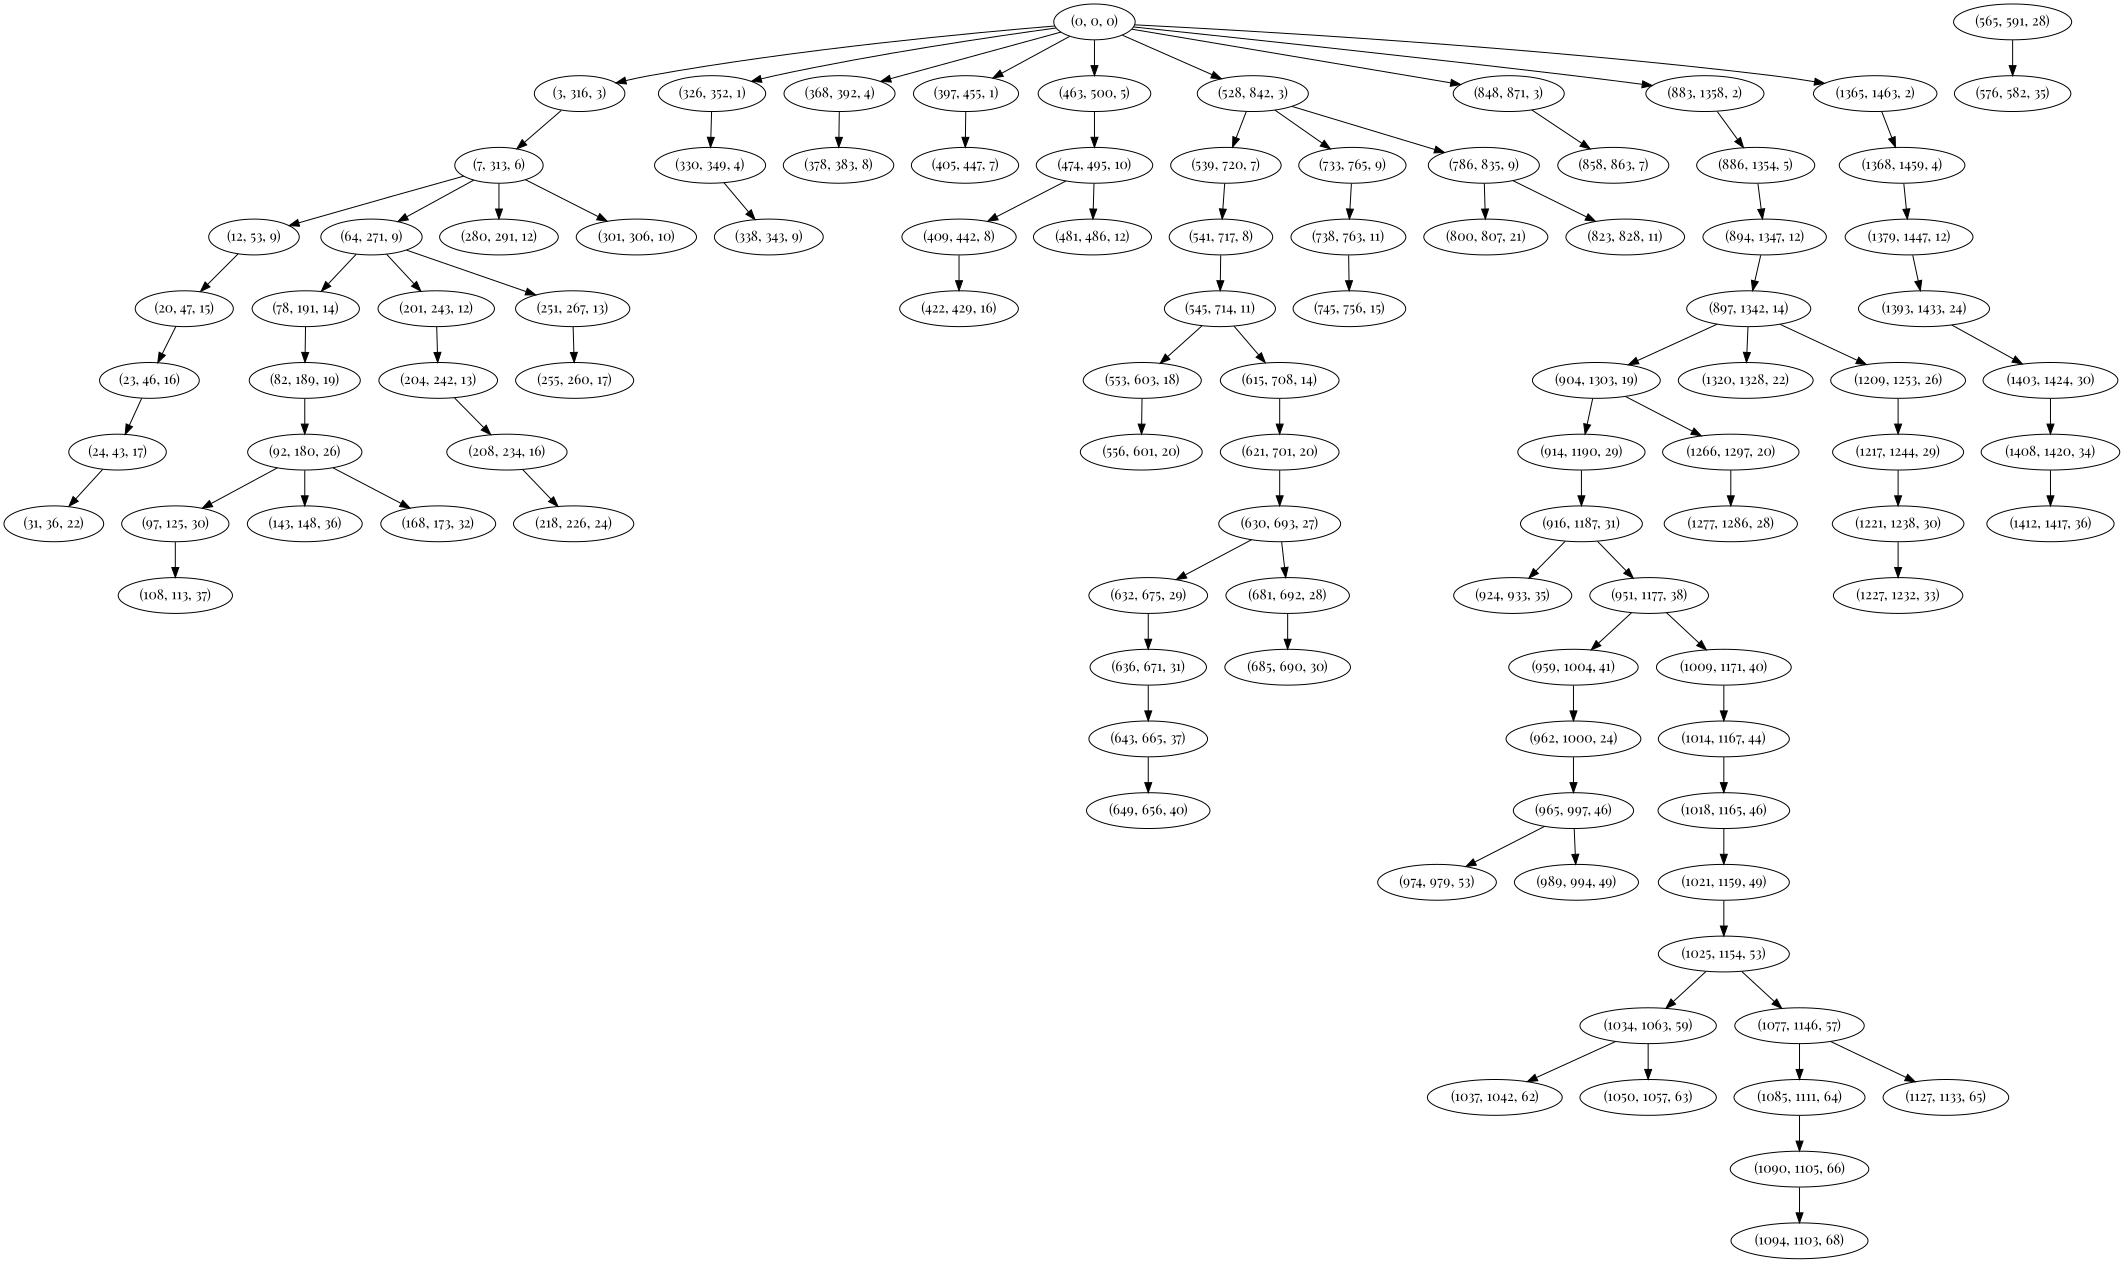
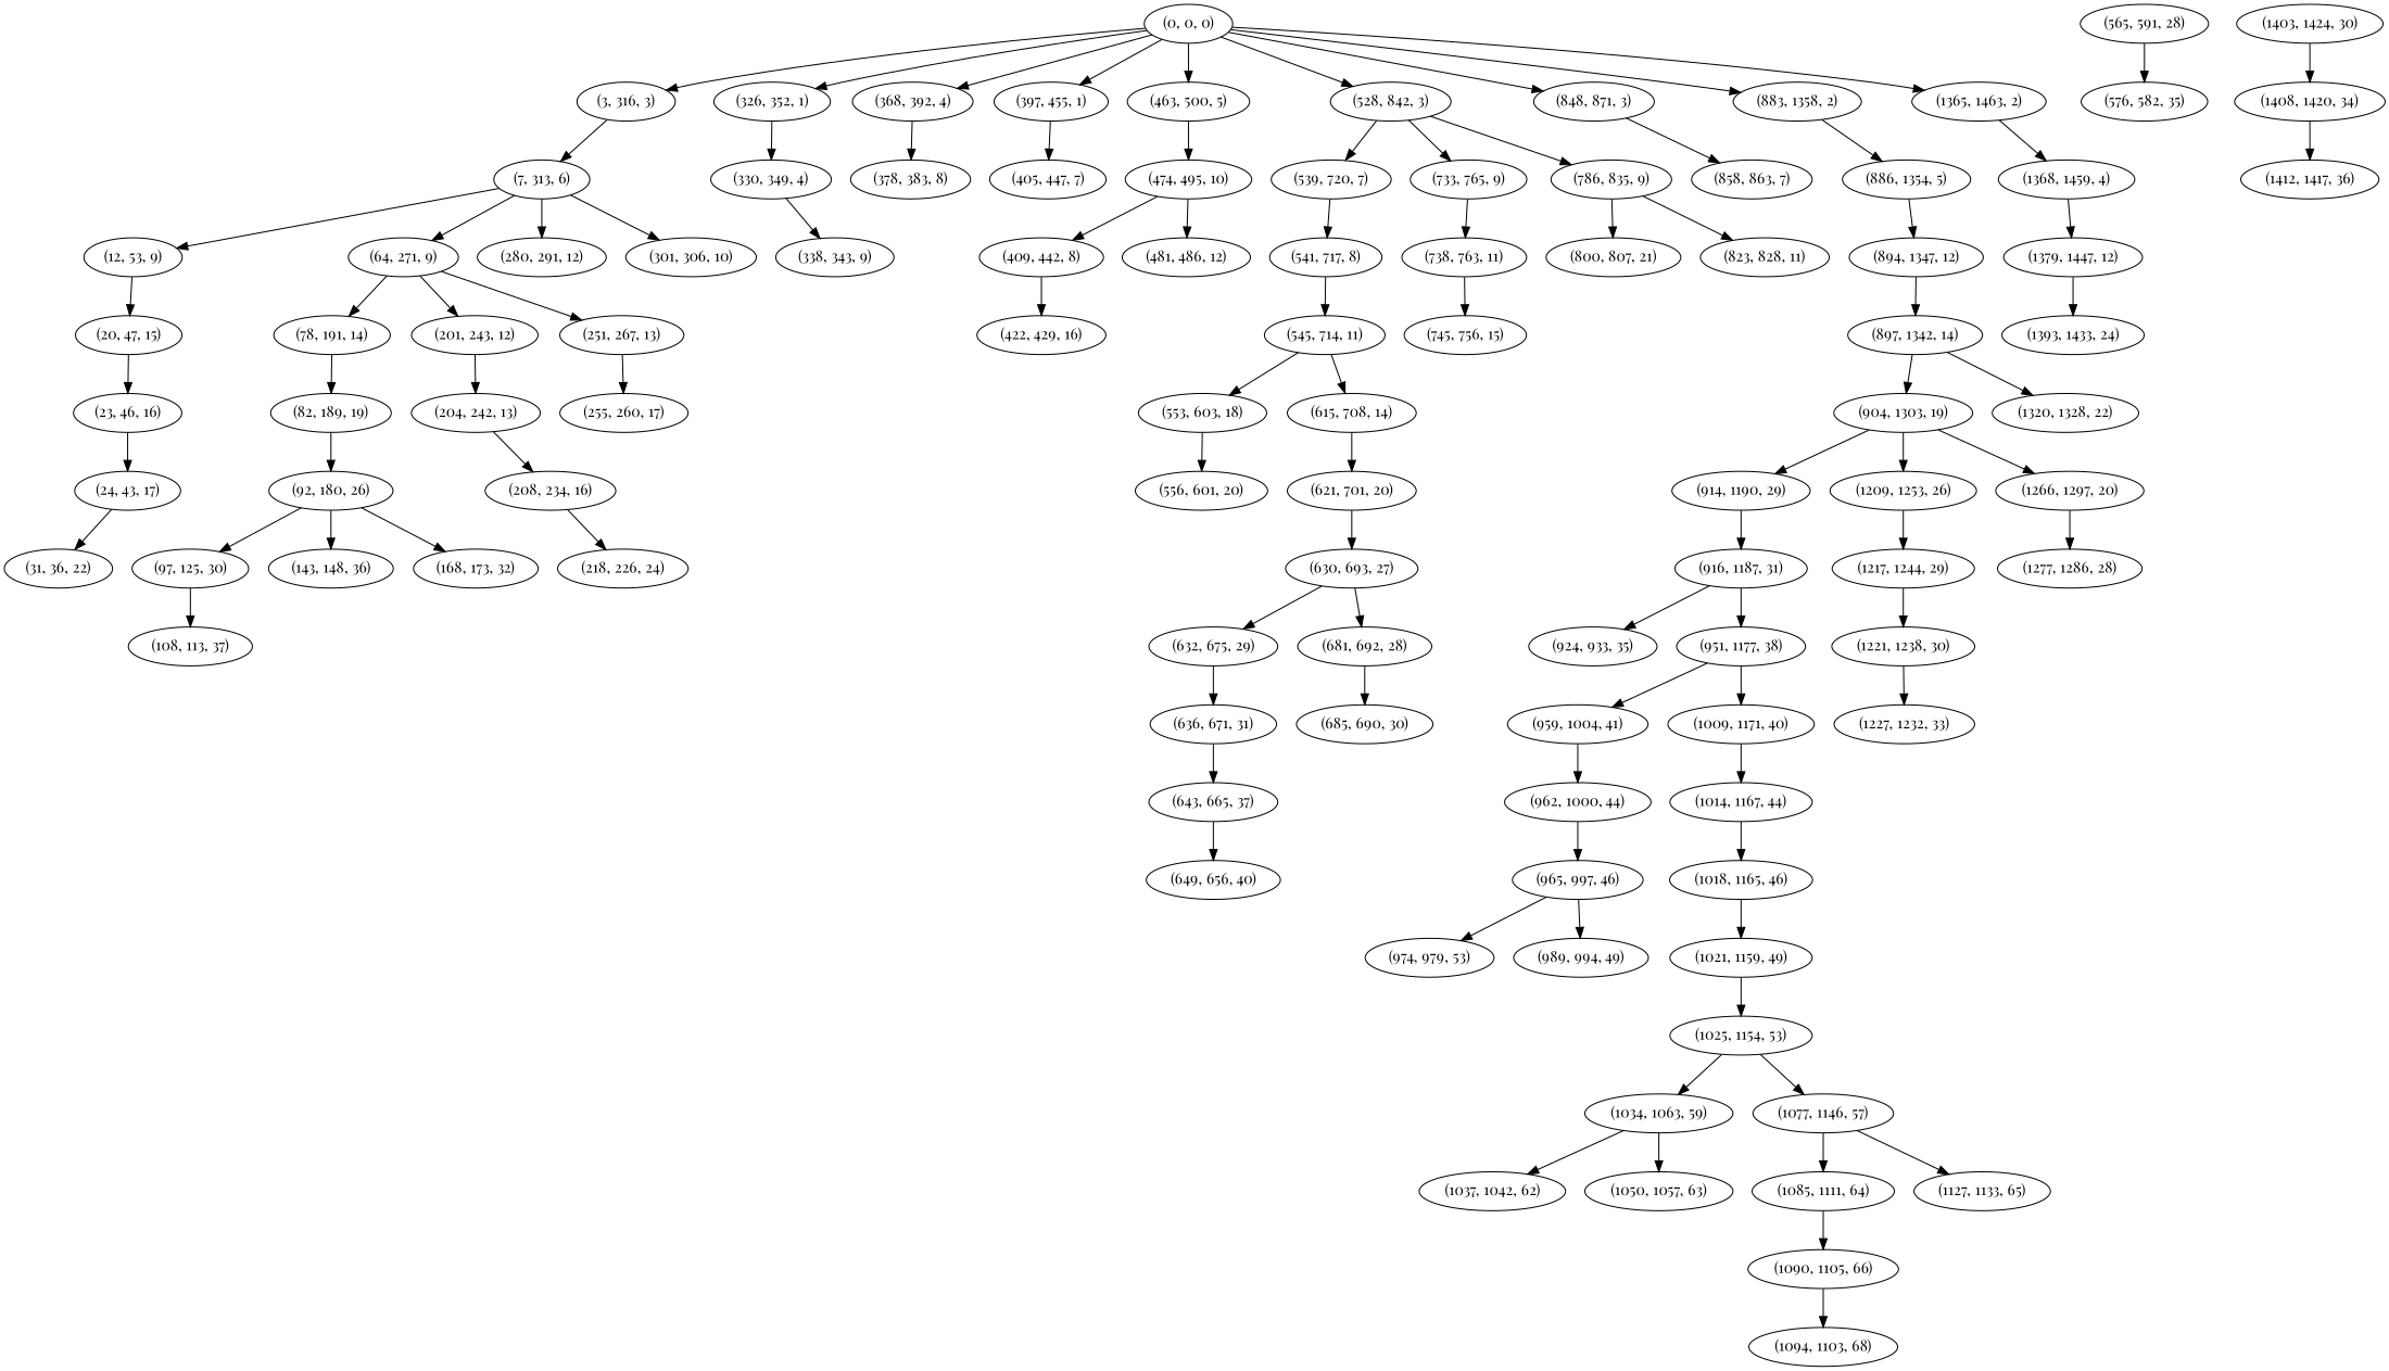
  digraph {
    fontname="Playfair Display"
    node [fontname="Playfair Display"]
    edge [fontname="Playfair Display"]
    "(0, 0, 0)"
    "(3, 316, 3)"
    "(326, 352, 1)"
    "(368, 392, 4)"
    "(397, 455, 1)"
    "(463, 500, 5)"
    "(528, 842, 3)"
    "(848, 871, 3)"
    "(883, 1358, 2)"
    "(1365, 1463, 2)"
    "(7, 313, 6)"
    "(330, 349, 4)"
    "(378, 383, 8)"
    "(405, 447, 7)"
    "(474, 495, 10)"
    "(539, 720, 7)"
    "(733, 765, 9)"
    "(786, 835, 9)"
    "(858, 863, 7)"
    "(886, 1354, 5)"
    "(1368, 1459, 4)"
    "(12, 53, 9)"
    "(64, 271, 9)"
    "(280, 291, 12)"
    "(301, 306, 10)"
    "(20, 47, 15)"
    n27 [label="(78, 191, 14)"]
    "(201, 243, 12)"
    "(251, 267, 13)"
    "(23, 46, 16)"
    "(24, 43, 17)"
    "(31, 36, 22)"
    "(82, 189, 19)"
    "(204, 242, 13)"
    "(255, 260, 17)"
    "(92, 180, 26)"
    "(97, 125, 30)"
    "(143, 148, 36)"
    "(168, 173, 32)"
    "(108, 113, 37)"
    "(208, 234, 16)"
    "(218, 226, 24)"
    "(338, 343, 9)"
    "(409, 442, 8)"
    "(422, 429, 16)"
    "(481, 486, 12)"
    "(541, 717, 8)"
    "(738, 763, 11)"
    "(800, 807, 21)"
    "(823, 828, 11)"
    "(545, 714, 11)"
    "(553, 603, 18)"
    "(615, 708, 14)"
    "(556, 601, 20)"
    "(621, 701, 20)"
    "(565, 591, 28)"
    "(576, 582, 35)"
    "(630, 693, 27)"
    "(632, 675, 29)"
    "(681, 692, 28)"
    "(636, 671, 31)"
    "(685, 690, 30)"
    "(643, 665, 37)"
    "(649, 656, 40)"
    "(745, 756, 15)"
    "(894, 1347, 12)"
    "(897, 1342, 14)"
    "(904, 1303, 19)"
    "(1320, 1328, 22)"
    "(914, 1190, 29)"
    "(1209, 1253, 26)"
    "(1266, 1297, 20)"
    "(916, 1187, 31)"
    "(1217, 1244, 29)"
    "(1277, 1286, 28)"
    "(924, 933, 35)"
    "(951, 1177, 38)"
    "(959, 1004, 41)"
    "(1009, 1171, 40)"
-   "(962, 1000, 44)" [label="(962, 1000, 24)"]
+   "(962, 1000, 44)"
    "(1014, 1167, 44)"
    "(965, 997, 46)"
    "(974, 979, 53)"
    "(989, 994, 49)"
    "(1018, 1165, 46)"
    "(1021, 1159, 49)"
    "(1025, 1154, 53)"
    "(1034, 1063, 59)"
    "(1077, 1146, 57)"
    "(1037, 1042, 62)"
    "(1050, 1057, 63)"
    "(1085, 1111, 64)"
    "(1127, 1133, 65)"
    "(1090, 1105, 66)"
    "(1094, 1103, 68)"
    "(1221, 1238, 30)"
    "(1227, 1232, 33)"
    "(1379, 1447, 12)"
    "(1393, 1433, 24)"
    "(1403, 1424, 30)"
    "(1408, 1420, 34)"
    "(1412, 1417, 36)"
    "(0, 0, 0)" -> "(3, 316, 3)"
    "(0, 0, 0)" -> "(326, 352, 1)"
    "(0, 0, 0)" -> "(368, 392, 4)"
    "(0, 0, 0)" -> "(397, 455, 1)"
    "(0, 0, 0)" -> "(463, 500, 5)"
    "(0, 0, 0)" -> "(528, 842, 3)"
    "(0, 0, 0)" -> "(848, 871, 3)"
    "(0, 0, 0)" -> "(883, 1358, 2)"
    "(0, 0, 0)" -> "(1365, 1463, 2)"
    "(3, 316, 3)" -> "(7, 313, 6)"
    "(326, 352, 1)" -> "(330, 349, 4)"
    "(368, 392, 4)" -> "(378, 383, 8)"
    "(397, 455, 1)" -> "(405, 447, 7)"
    "(463, 500, 5)" -> "(474, 495, 10)"
    "(528, 842, 3)" -> "(539, 720, 7)"
    "(528, 842, 3)" -> "(733, 765, 9)"
    "(528, 842, 3)" -> "(786, 835, 9)"
    "(848, 871, 3)" -> "(858, 863, 7)"
    "(883, 1358, 2)" -> "(886, 1354, 5)"
    "(1365, 1463, 2)" -> "(1368, 1459, 4)"
    "(7, 313, 6)" -> "(12, 53, 9)"
    "(7, 313, 6)" -> "(64, 271, 9)"
    "(7, 313, 6)" -> "(280, 291, 12)"
    "(7, 313, 6)" -> "(301, 306, 10)"
    "(330, 349, 4)" -> "(338, 343, 9)"
    "(474, 495, 10)" -> "(409, 442, 8)"
    "(474, 495, 10)" -> "(481, 486, 12)"
    "(539, 720, 7)" -> "(541, 717, 8)"
    "(733, 765, 9)" -> "(738, 763, 11)"
    "(786, 835, 9)" -> "(800, 807, 21)"
    "(786, 835, 9)" -> "(823, 828, 11)"
    "(886, 1354, 5)" -> "(894, 1347, 12)"
    "(1368, 1459, 4)" -> "(1379, 1447, 12)"
    "(12, 53, 9)" -> "(20, 47, 15)"
    "(64, 271, 9)" -> n27
    "(64, 271, 9)" -> "(201, 243, 12)"
    "(64, 271, 9)" -> "(251, 267, 13)"
    "(20, 47, 15)" -> "(23, 46, 16)"
    n27 -> "(82, 189, 19)"
    "(201, 243, 12)" -> "(204, 242, 13)"
    "(251, 267, 13)" -> "(255, 260, 17)"
    "(23, 46, 16)" -> "(24, 43, 17)"
    "(24, 43, 17)" -> "(31, 36, 22)"
    "(82, 189, 19)" -> "(92, 180, 26)"
    "(204, 242, 13)" -> "(208, 234, 16)"
    "(92, 180, 26)" -> "(97, 125, 30)"
    "(92, 180, 26)" -> "(143, 148, 36)"
    "(92, 180, 26)" -> "(168, 173, 32)"
    "(97, 125, 30)" -> "(108, 113, 37)"
    "(208, 234, 16)" -> "(218, 226, 24)"
    "(409, 442, 8)" -> "(422, 429, 16)"
    "(541, 717, 8)" -> "(545, 714, 11)"
    "(738, 763, 11)" -> "(745, 756, 15)"
    "(545, 714, 11)" -> "(553, 603, 18)"
    "(545, 714, 11)" -> "(615, 708, 14)"
    "(553, 603, 18)" -> "(556, 601, 20)"
    "(615, 708, 14)" -> "(621, 701, 20)"
    "(621, 701, 20)" -> "(630, 693, 27)"
    "(565, 591, 28)" -> "(576, 582, 35)"
    "(630, 693, 27)" -> "(632, 675, 29)"
    "(630, 693, 27)" -> "(681, 692, 28)"
    "(632, 675, 29)" -> "(636, 671, 31)"
    "(681, 692, 28)" -> "(685, 690, 30)"
    "(636, 671, 31)" -> "(643, 665, 37)"
    "(643, 665, 37)" -> "(649, 656, 40)"
    "(894, 1347, 12)" -> "(897, 1342, 14)"
    "(897, 1342, 14)" -> "(904, 1303, 19)"
    "(897, 1342, 14)" -> "(1320, 1328, 22)"
    "(904, 1303, 19)" -> "(914, 1190, 29)"
-   "(897, 1342, 14)" -> "(1209, 1253, 26)"
+   "(904, 1303, 19)" -> "(1209, 1253, 26)"
    "(904, 1303, 19)" -> "(1266, 1297, 20)"
    "(914, 1190, 29)" -> "(916, 1187, 31)"
    "(1209, 1253, 26)" -> "(1217, 1244, 29)"
    "(1266, 1297, 20)" -> "(1277, 1286, 28)"
    "(916, 1187, 31)" -> "(924, 933, 35)"
    "(916, 1187, 31)" -> "(951, 1177, 38)"
    "(1217, 1244, 29)" -> "(1221, 1238, 30)"
    "(951, 1177, 38)" -> "(959, 1004, 41)"
    "(951, 1177, 38)" -> "(1009, 1171, 40)"
    "(959, 1004, 41)" -> "(962, 1000, 44)"
    "(1009, 1171, 40)" -> "(1014, 1167, 44)"
    "(962, 1000, 44)" -> "(965, 997, 46)"
    "(1014, 1167, 44)" -> "(1018, 1165, 46)"
    "(965, 997, 46)" -> "(974, 979, 53)"
    "(965, 997, 46)" -> "(989, 994, 49)"
    "(1018, 1165, 46)" -> "(1021, 1159, 49)"
    "(1021, 1159, 49)" -> "(1025, 1154, 53)"
    "(1025, 1154, 53)" -> "(1034, 1063, 59)"
    "(1025, 1154, 53)" -> "(1077, 1146, 57)"
    "(1034, 1063, 59)" -> "(1037, 1042, 62)"
    "(1034, 1063, 59)" -> "(1050, 1057, 63)"
    "(1077, 1146, 57)" -> "(1085, 1111, 64)"
    "(1077, 1146, 57)" -> "(1127, 1133, 65)"
    "(1085, 1111, 64)" -> "(1090, 1105, 66)"
    "(1090, 1105, 66)" -> "(1094, 1103, 68)"
    "(1221, 1238, 30)" -> "(1227, 1232, 33)"
    "(1379, 1447, 12)" -> "(1393, 1433, 24)"
-   "(1393, 1433, 24)" -> "(1403, 1424, 30)"
    "(1403, 1424, 30)" -> "(1408, 1420, 34)"
    "(1408, 1420, 34)" -> "(1412, 1417, 36)"
  }
